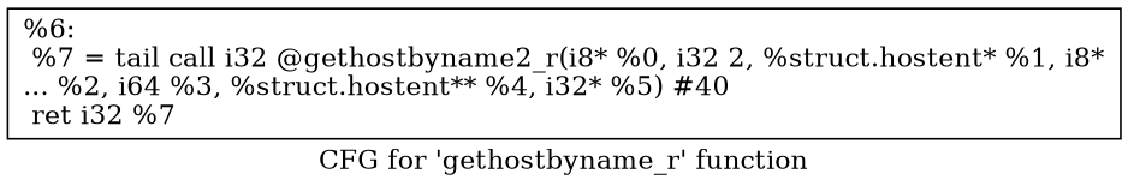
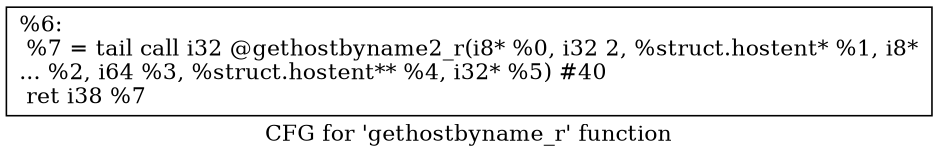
  digraph {
    label="CFG for 'gethostbyname_r' function"
-   n1 [label="{%6:\l  %7 = tail call i32 @gethostbyname2_r(i8* %0, i32 2, %struct.hostent* %1, i8*\l... %2, i64 %3, %struct.hostent** %4, i32* %5) #40\l  ret i32 %7\l}" shape=record]
+   n1 [label="{%6:\l  %7 = tail call i32 @gethostbyname2_r(i8* %0, i32 2, %struct.hostent* %1, i8*\l... %2, i64 %3, %struct.hostent** %4, i32* %5) #40\l  ret i38 %7\l}" shape=record]
  }
